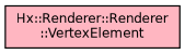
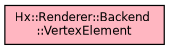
  digraph {
    rankdir=TB
-   n1 [color=black fillcolor=lightpink fontname=Helvetica fontsize=10 height=0.2 label="Hx::Renderer::Renderer\l::VertexElement" shape=record style=filled width=0.4]
+   n1 [color=black fillcolor=lightpink fontname=Helvetica fontsize=10 height=0.2 label="Hx::Renderer::Backend\l::VertexElement" shape=record style=filled width=0.4]
  }
